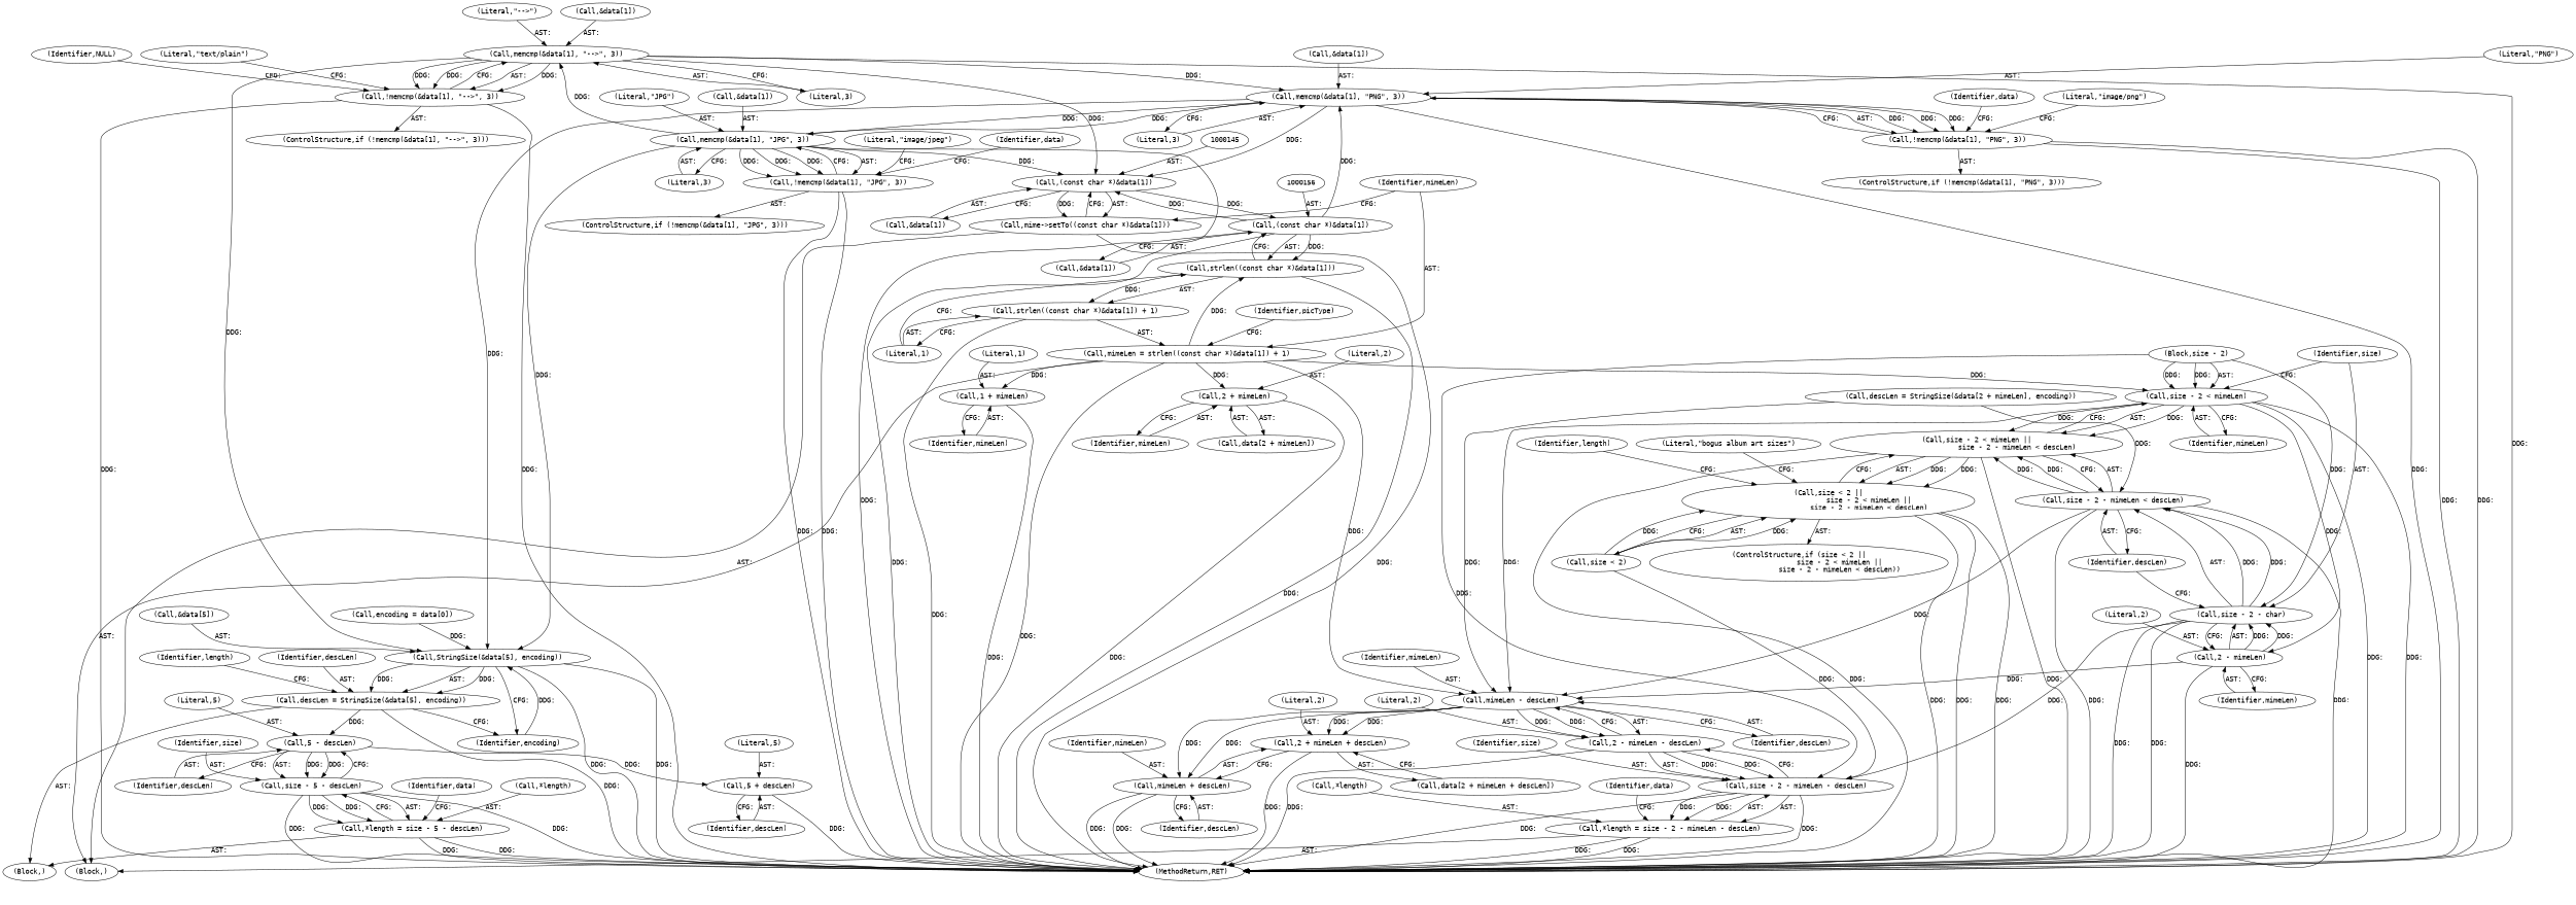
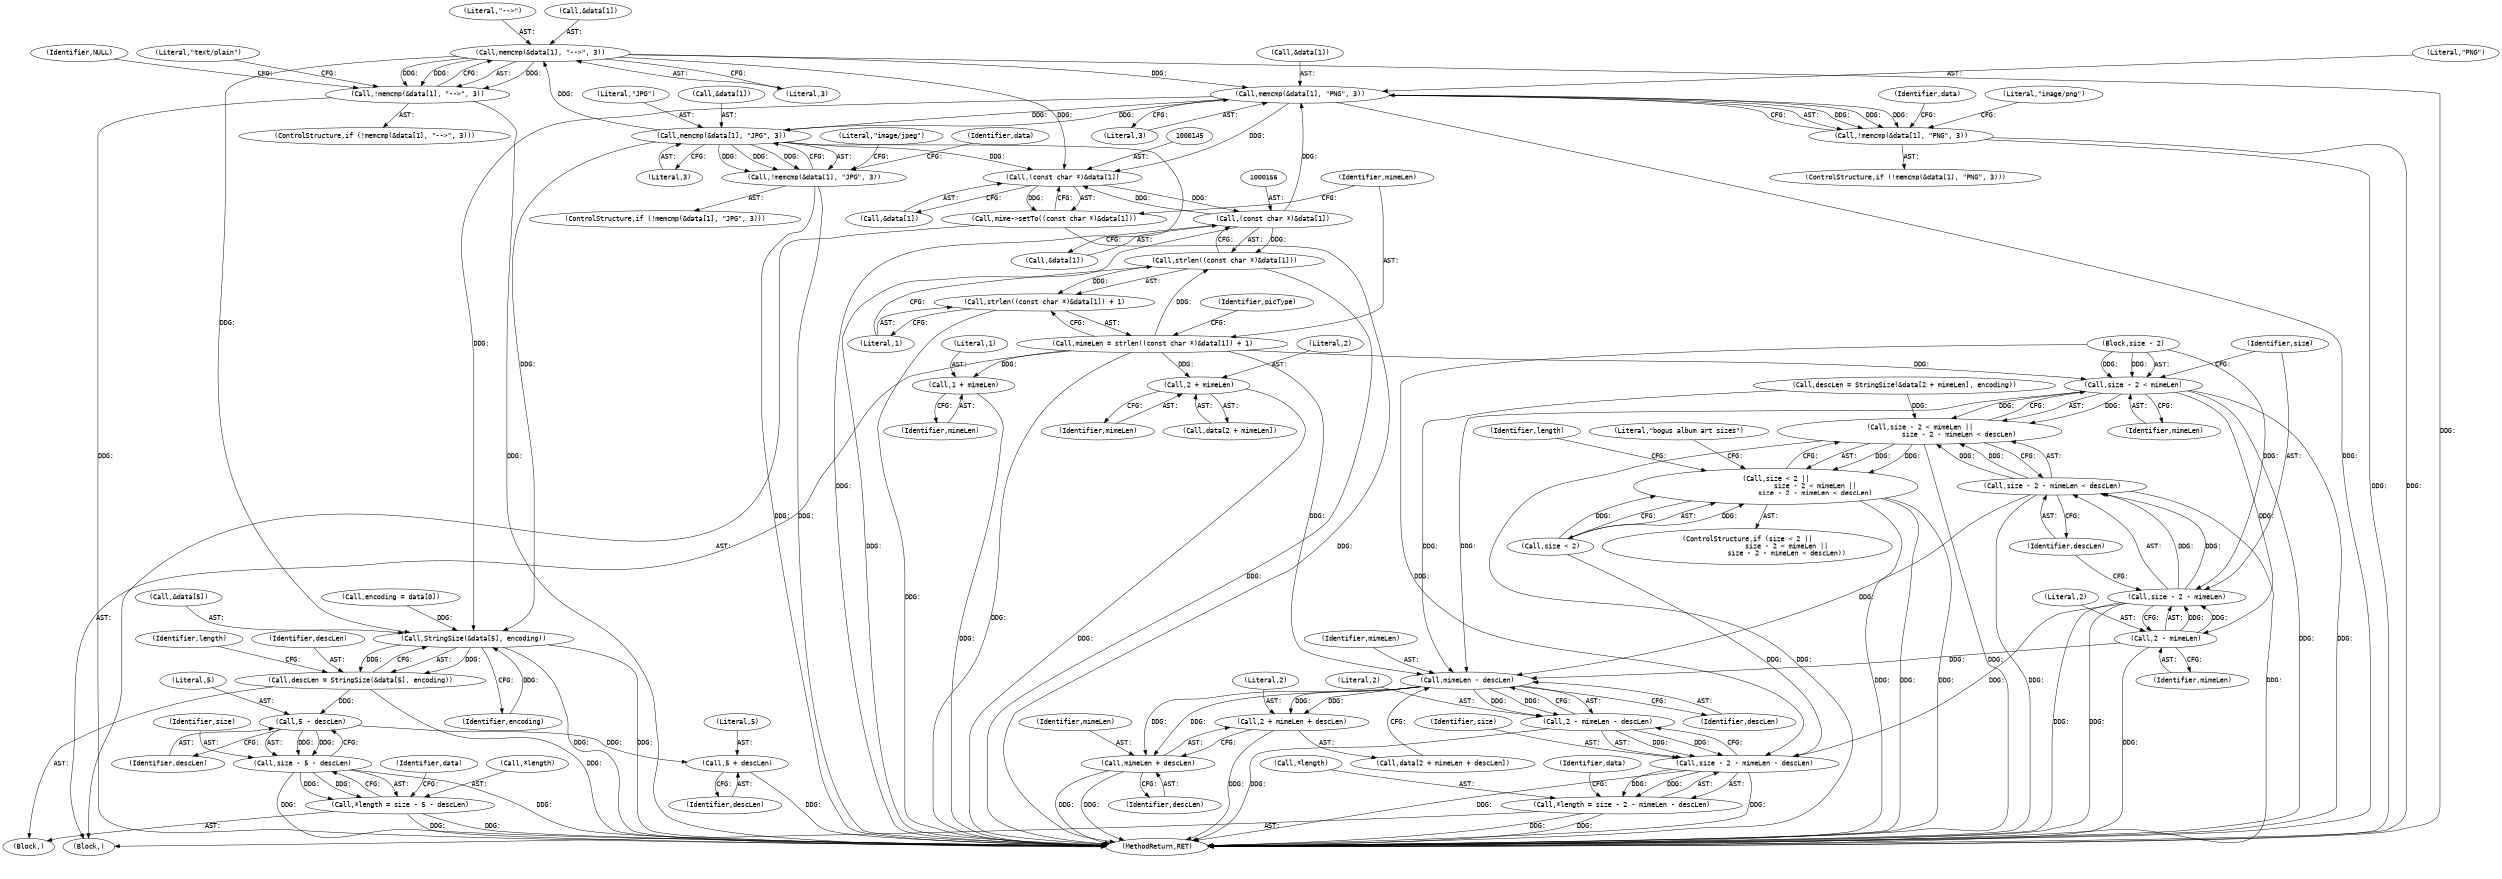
  digraph {
    fontname="DejaVu Sans Mono"
    node [fontname="DejaVu Sans Mono"]
    edge [fontname="DejaVu Sans Mono"]
    n1 [label="(Call,memcmp(&data[1], \"-->\", 3))"]
    n2 [label="(Call,memcmp(&data[1], \"PNG\", 3))"]
    n3 [label="(Call,(const char *)&data[1])"]
    n4 [label="(Call,!memcmp(&data[1], \"-->\", 3))"]
    n5 [label="(Call,StringSize(&data[5], encoding))"]
    n6 [label="(MethodReturn,RET)"]
    n7 [label="(Literal,3)"]
    n8 [label="(Call,memcmp(&data[1], \"JPG\", 3))"]
    n9 [label="(Call,!memcmp(&data[1], \"PNG\", 3))"]
    n10 [label="(Literal,3)"]
    n11 [label="(Call,(const char *)&data[1])"]
    n12 [label="(Call,mime->setTo((const char *)&data[1]))"]
    n13 [label="(Call,&data[1])"]
    n14 [label="(ControlStructure,if (!memcmp(&data[1], \"-->\", 3)))"]
    n15 [label="(Call,descLen = StringSize(&data[5], encoding))"]
    n16 [label="(Identifier,encoding)"]
    n17 [label="(Call,!memcmp(&data[1], \"JPG\", 3))"]
    n18 [label="(Literal,3)"]
    n19 [label="(ControlStructure,if (!memcmp(&data[1], \"JPG\", 3)))"]
    n20 [label="(ControlStructure,if (!memcmp(&data[1], \"PNG\", 3)))"]
    n21 [label="(Call,strlen((const char *)&data[1]))"]
    n22 [label="(Call,&data[1])"]
    n23 [label="(Call,strlen((const char *)&data[1]) + 1)"]
    n24 [label="(Block,)"]
    n25 [label="(Call,mimeLen = strlen((const char *)&data[1]) + 1)"]
    n26 [label="(Call,1 + mimeLen)"]
    n27 [label="(Call,2 + mimeLen)"]
    n28 [label="(Call,size - 2 < mimeLen)"]
    n29 [label="(Call,mimeLen - descLen)"]
    n30 [label="(Literal,1)"]
    n31 [label="(Identifier,mimeLen)"]
    n32 [label="(Call,data[2 + mimeLen])"]
    n33 [label="(Identifier,mimeLen)"]
    n34 [label="(Call,size - 2 < mimeLen ||\n                    size - 2 - mimeLen < descLen)"]
    n35 [label="(Call,2 - mimeLen)"]
    n36 [label="(Identifier,mimeLen)"]
    n37 [label="(Call,2 - mimeLen - descLen)"]
    n38 [label="(Call,2 + mimeLen + descLen)"]
    n39 [label="(Call,mimeLen + descLen)"]
    n40 [label="(Identifier,descLen)"]
    n41 [label="(Call,size < 2 ||\n                    size - 2 < mimeLen ||\n                    size - 2 - mimeLen < descLen)"]
    n42 [label="(Call,size - 2 - mimeLen < descLen)"]
-   n43 [label="(Call,size - 2 - char)"]
+   n43 [label="(Call,size - 2 - mimeLen)"]
    n44 [label="(Identifier,mimeLen)"]
    n45 [label="(Call,size < 2)"]
    n46 [label="(ControlStructure,if (size < 2 ||\n                    size - 2 < mimeLen ||\n                    size - 2 - mimeLen < descLen))"]
    n47 [label="(Identifier,descLen)"]
    n48 [label="(Call,size - 2 - mimeLen - descLen)"]
    n49 [label="(Call,*length = size - 2 - mimeLen - descLen)"]
    n50 [label="(Call,data[2 + mimeLen + descLen])"]
    n51 [label="(Identifier,descLen)"]
    n52 [label="(Call,5 - descLen)"]
    n53 [label="(Block,)"]
    n54 [label="(Call,size - 5 - descLen)"]
    n55 [label="(Call,5 + descLen)"]
    n56 [label="(Identifier,descLen)"]
    n57 [label="(Call,*length = size - 5 - descLen)"]
    n58 [label="(Identifier,descLen)"]
    n59 [label="(Literal,5)"]
    n60 [label="(Literal,\"JPG\")"]
    n61 [label="(Call,*length)"]
    n62 [label="(Identifier,length)"]
    n63 [label="(Identifier,mimeLen)"]
    n64 [label="(Literal,\"-->\")"]
    n65 [label="(Call,descLen = StringSize(&data[2 + mimeLen], encoding))"]
    n66 [label="(Literal,2)"]
    n67 [label="(Identifier,length)"]
    n68 [label="(Identifier,mimeLen)"]
    n69 [label="(Literal,\"text/plain\")"]
    n70 [label="(Call,encoding = data[0])"]
    n71 [label="(Call,&data[1])"]
    n72 [label="(Block,size - 2)"]
    n73 [label="(Identifier,size)"]
    n74 [label="(Identifier,data)"]
    n75 [label="(Call,&data[5])"]
    n76 [label="(Identifier,size)"]
    n77 [label="(Identifier,data)"]
    n78 [label="(Identifier,picType)"]
    n79 [label="(Literal,5)"]
    n80 [label="(Literal,\"PNG\")"]
    n81 [label="(Literal,1)"]
    n82 [label="(Literal,2)"]
    n83 [label="(Identifier,NULL)"]
    n84 [label="(Identifier,data)"]
    n85 [label="(Literal,\"image/png\")"]
    n86 [label="(Call,*length)"]
    n87 [label="(Identifier,data)"]
    n88 [label="(Identifier,mimeLen)"]
    n89 [label="(Literal,\"bogus album art sizes\")"]
    n90 [label="(Literal,\"image/jpeg\")"]
    n91 [label="(Call,&data[1])"]
    n92 [label="(Call,&data[1])"]
    n93 [label="(Identifier,descLen)"]
    n94 [label="(Literal,2)"]
    n95 [label="(Identifier,size)"]
    n96 [label="(Literal,2)"]
    1000156
    1000145
    n1 -> n2 [label="DDG: "]
    n1 -> n3 [label="DDG: "]
    n1 -> n4 [label="AST: "]
    n1 -> n4 [label="DDG: "]
    n1 -> n4 [label="DDG: "]
    n1 -> n4 [label="DDG: "]
    n1 -> n5 [label="DDG: "]
    n1 -> n6 [label="DDG: "]
    n1 -> n7 [label="CFG: "]
    n2 -> n3 [label="DDG: "]
    n2 -> n5 [label="DDG: "]
    n2 -> n6 [label="DDG: "]
    n2 -> n8 [label="DDG: "]
    n2 -> n9 [label="AST: "]
    n2 -> n9 [label="DDG: "]
    n2 -> n9 [label="DDG: "]
    n2 -> n9 [label="DDG: "]
    n2 -> n10 [label="CFG: "]
    n3 -> n11 [label="DDG: "]
    n3 -> n12 [label="AST: "]
    n3 -> n12 [label="DDG: "]
    n3 -> n13 [label="CFG: "]
    n4 -> n1 [label="CFG: "]
    n4 -> n6 [label="DDG: "]
    n4 -> n6 [label="DDG: "]
    n4 -> n14 [label="AST: "]
    n5 -> n6 [label="DDG: "]
    n5 -> n6 [label="DDG: "]
    n5 -> n15 [label="AST: "]
    n5 -> n15 [label="DDG: "]
    n5 -> n15 [label="DDG: "]
    n5 -> n16 [label="CFG: "]
    n7 -> n1 [label="AST: "]
    n8 -> n1 [label="DDG: "]
    n8 -> n2 [label="DDG: "]
    n8 -> n3 [label="DDG: "]
    n8 -> n5 [label="DDG: "]
    n8 -> n6 [label="DDG: "]
    n8 -> n17 [label="AST: "]
    n8 -> n17 [label="DDG: "]
    n8 -> n17 [label="DDG: "]
    n8 -> n17 [label="DDG: "]
    n8 -> n18 [label="CFG: "]
    n9 -> n2 [label="CFG: "]
    n9 -> n6 [label="DDG: "]
    n9 -> n6 [label="DDG: "]
    n9 -> n20 [label="AST: "]
    n10 -> n2 [label="AST: "]
    n11 -> n2 [label="DDG: "]
    n11 -> n3 [label="DDG: "]
    n11 -> n6 [label="DDG: "]
    n11 -> n21 [label="AST: "]
    n11 -> n21 [label="DDG: "]
    n11 -> n22 [label="CFG: "]
    n12 -> n3 [label="CFG: "]
    n12 -> n6 [label="DDG: "]
    n12 -> n24 [label="AST: "]
    n13 -> n3 [label="AST: "]
-   n15 -> n16 [label="CFG: "]
+   n15 -> n5 [label="CFG: "]
    n15 -> n6 [label="DDG: "]
    n15 -> n52 [label="DDG: "]
    n15 -> n53 [label="AST: "]
    n16 -> n5 [label="DDG: "]
    n17 -> n6 [label="DDG: "]
    n17 -> n6 [label="DDG: "]
    n17 -> n8 [label="CFG: "]
    n17 -> n19 [label="AST: "]
    n18 -> n8 [label="AST: "]
    n21 -> n6 [label="DDG: "]
    n21 -> n11 [label="CFG: "]
    n21 -> n23 [label="AST: "]
    n21 -> n23 [label="DDG: "]
    n22 -> n11 [label="AST: "]
    n23 -> n6 [label="DDG: "]
    n23 -> n25 [label="AST: "]
    n23 -> n30 [label="CFG: "]
    n25 -> n6 [label="DDG: "]
    n25 -> n21 [label="DDG: "]
+   n25 -> n23 [label="CFG: "]
    n25 -> n24 [label="AST: "]
    n25 -> n26 [label="DDG: "]
    n25 -> n27 [label="DDG: "]
    n25 -> n28 [label="DDG: "]
    n25 -> n29 [label="DDG: "]
    n26 -> n6 [label="DDG: "]
    n26 -> n31 [label="CFG: "]
    n27 -> n6 [label="DDG: "]
    n27 -> n32 [label="AST: "]
    n27 -> n33 [label="CFG: "]
    n28 -> n6 [label="DDG: "]
    n28 -> n6 [label="DDG: "]
    n28 -> n29 [label="DDG: "]
    n28 -> n34 [label="AST: "]
    n28 -> n34 [label="DDG: "]
    n28 -> n34 [label="DDG: "]
    n28 -> n35 [label="DDG: "]
    n28 -> n36 [label="CFG: "]
    n29 -> n37 [label="AST: "]
    n29 -> n37 [label="DDG: "]
    n29 -> n37 [label="DDG: "]
    n29 -> n38 [label="DDG: "]
    n29 -> n38 [label="DDG: "]
    n29 -> n39 [label="DDG: "]
    n29 -> n39 [label="DDG: "]
    n29 -> n40 [label="CFG: "]
    n30 -> n21 [label="CFG: "]
    n30 -> n23 [label="AST: "]
    n31 -> n26 [label="AST: "]
    n32 -> n27 [label="AST: "]
    n33 -> n27 [label="AST: "]
    n34 -> n6 [label="DDG: "]
    n34 -> n6 [label="DDG: "]
    n34 -> n28 [label="CFG: "]
    n34 -> n41 [label="AST: "]
    n34 -> n41 [label="DDG: "]
    n34 -> n41 [label="DDG: "]
    n34 -> n42 [label="CFG: "]
    n35 -> n6 [label="DDG: "]
    n35 -> n29 [label="DDG: "]
    n35 -> n43 [label="AST: "]
    n35 -> n43 [label="DDG: "]
    n35 -> n43 [label="DDG: "]
    n35 -> n44 [label="CFG: "]
    n36 -> n28 [label="AST: "]
    n37 -> n6 [label="DDG: "]
    n37 -> n29 [label="CFG: "]
    n37 -> n48 [label="AST: "]
    n37 -> n48 [label="DDG: "]
    n37 -> n48 [label="DDG: "]
    n38 -> n6 [label="DDG: "]
    n38 -> n39 [label="CFG: "]
    n38 -> n50 [label="AST: "]
    n39 -> n6 [label="DDG: "]
    n39 -> n6 [label="DDG: "]
    n39 -> n38 [label="AST: "]
    n39 -> n51 [label="CFG: "]
    n40 -> n29 [label="AST: "]
    n41 -> n6 [label="DDG: "]
    n41 -> n6 [label="DDG: "]
    n41 -> n6 [label="DDG: "]
    n41 -> n34 [label="CFG: "]
    n41 -> n45 [label="CFG: "]
    n41 -> n46 [label="AST: "]
    n42 -> n6 [label="DDG: "]
    n42 -> n6 [label="DDG: "]
    n42 -> n29 [label="DDG: "]
    n42 -> n34 [label="AST: "]
    n42 -> n34 [label="DDG: "]
    n42 -> n34 [label="DDG: "]
    n42 -> n47 [label="CFG: "]
    n43 -> n6 [label="DDG: "]
    n43 -> n6 [label="DDG: "]
    n43 -> n35 [label="CFG: "]
    n43 -> n42 [label="AST: "]
    n43 -> n42 [label="DDG: "]
    n43 -> n42 [label="DDG: "]
    n43 -> n48 [label="DDG: "]
    n44 -> n35 [label="AST: "]
    n45 -> n41 [label="AST: "]
    n45 -> n41 [label="DDG: "]
    n45 -> n41 [label="DDG: "]
    n45 -> n48 [label="DDG: "]
    n47 -> n42 [label="AST: "]
    n47 -> n43 [label="CFG: "]
    n48 -> n6 [label="DDG: "]
    n48 -> n6 [label="DDG: "]
    n48 -> n37 [label="CFG: "]
    n48 -> n49 [label="AST: "]
    n48 -> n49 [label="DDG: "]
    n48 -> n49 [label="DDG: "]
    n49 -> n6 [label="DDG: "]
    n49 -> n6 [label="DDG: "]
    n49 -> n24 [label="AST: "]
    n49 -> n48 [label="AST: "]
-   n50 -> n38 [label="CFG: "]
+   n50 -> n29 [label="CFG: "]
    n51 -> n39 [label="AST: "]
    n52 -> n54 [label="AST: "]
    n52 -> n54 [label="DDG: "]
    n52 -> n54 [label="DDG: "]
    n52 -> n55 [label="DDG: "]
    n52 -> n56 [label="CFG: "]
    n54 -> n6 [label="DDG: "]
    n54 -> n6 [label="DDG: "]
    n54 -> n52 [label="CFG: "]
    n54 -> n57 [label="AST: "]
    n54 -> n57 [label="DDG: "]
    n54 -> n57 [label="DDG: "]
    n55 -> n6 [label="DDG: "]
    n55 -> n58 [label="CFG: "]
    n56 -> n52 [label="AST: "]
    n57 -> n6 [label="DDG: "]
    n57 -> n6 [label="DDG: "]
    n57 -> n53 [label="AST: "]
    n57 -> n54 [label="CFG: "]
    n58 -> n55 [label="AST: "]
    n59 -> n55 [label="AST: "]
    n60 -> n8 [label="AST: "]
    n61 -> n49 [label="AST: "]
    n62 -> n41 [label="CFG: "]
    n63 -> n29 [label="AST: "]
    n64 -> n1 [label="AST: "]
    n65 -> n29 [label="DDG: "]
-   n65 -> n42 [label="DDG: "]
+   n65 -> n34 [label="DDG: "]
    n66 -> n37 [label="AST: "]
    n67 -> n15 [label="CFG: "]
    n68 -> n39 [label="AST: "]
    n69 -> n4 [label="CFG: "]
    n70 -> n5 [label="DDG: "]
    n71 -> n2 [label="AST: "]
    n72 -> n28 [label="AST: "]
    n72 -> n28 [label="DDG: "]
    n72 -> n28 [label="DDG: "]
    n72 -> n43 [label="DDG: "]
    n72 -> n48 [label="DDG: "]
    n73 -> n54 [label="AST: "]
    n74 -> n57 [label="CFG: "]
    n75 -> n5 [label="AST: "]
    n76 -> n48 [label="AST: "]
    n77 -> n9 [label="CFG: "]
    n78 -> n25 [label="CFG: "]
    n79 -> n52 [label="AST: "]
    n80 -> n2 [label="AST: "]
    n81 -> n26 [label="AST: "]
    n82 -> n38 [label="AST: "]
    n83 -> n4 [label="CFG: "]
    n84 -> n49 [label="CFG: "]
    n85 -> n9 [label="CFG: "]
    n86 -> n57 [label="AST: "]
    n87 -> n17 [label="CFG: "]
    n88 -> n12 [label="CFG: "]
    n88 -> n25 [label="AST: "]
    n89 -> n41 [label="CFG: "]
    n90 -> n17 [label="CFG: "]
    n91 -> n8 [label="AST: "]
    n92 -> n1 [label="AST: "]
    n93 -> n15 [label="AST: "]
    n94 -> n35 [label="AST: "]
    n95 -> n28 [label="CFG: "]
    n95 -> n43 [label="AST: "]
    n96 -> n27 [label="AST: "]
    1000156 -> n11 [label="AST: "]
    1000145 -> n3 [label="AST: "]
  }
